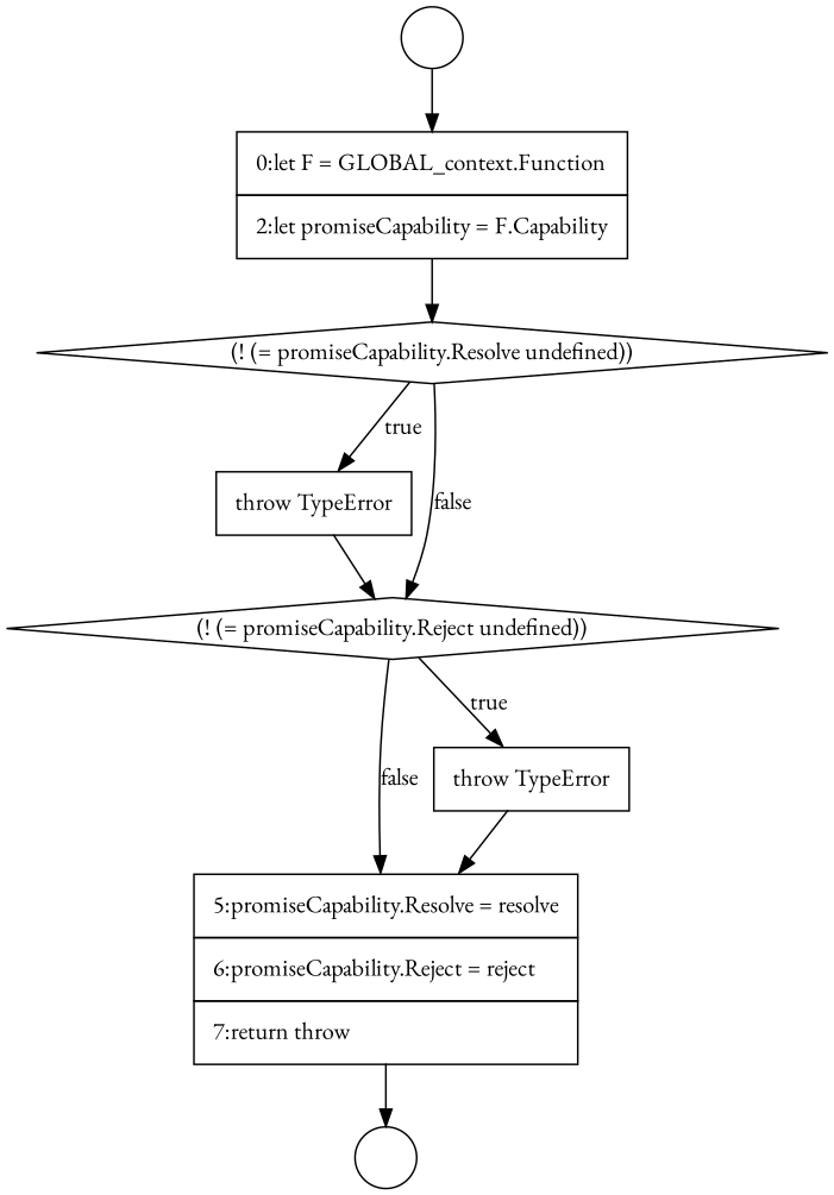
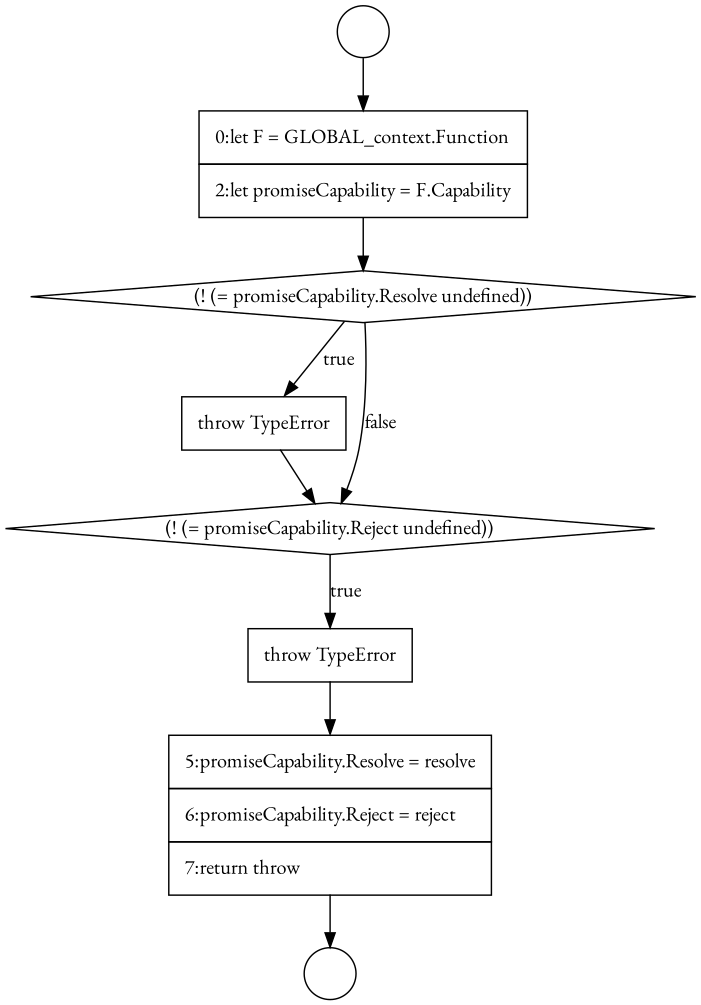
  digraph {
    fontname="EB Garamond"
    node [color=black fillcolor=white fontname="EB Garamond" shape=none style=filled]
    edge [color=black fontname="EB Garamond"]
    n1 [label=" " shape=circle]
    n2 [label=<<font color="black">     <table border="0" cellborder="1" cellspacing="0" cellpadding="10">       <tr><td align="left">0:let F = GLOBAL_context.Function</td></tr>       <tr><td align="left">2:let promiseCapability = F.Capability</td></tr>     </table>   </font>> margin=0]
    n3 [label=<<font color="black">(! (= promiseCapability.Resolve undefined))</font>> shape=diamond]
    n4 [label=" " shape=circle]
    n5 [label=<<font color="black">     <table border="0" cellborder="1" cellspacing="0" cellpadding="10">       <tr><td align="left">throw TypeError</td></tr>     </table>   </font>> margin=0]
    n6 [label=<<font color="black">(! (= promiseCapability.Reject undefined))</font>> shape=diamond]
    n7 [label=<<font color="black">     <table border="0" cellborder="1" cellspacing="0" cellpadding="10">       <tr><td align="left">5:promiseCapability.Resolve = resolve</td></tr>       <tr><td align="left">6:promiseCapability.Reject = reject</td></tr>       <tr><td align="left">7:return throw</td></tr>     </table>   </font>> margin=0]
    n8 [label=<<font color="black">     <table border="0" cellborder="1" cellspacing="0" cellpadding="10">       <tr><td align="left">throw TypeError</td></tr>     </table>   </font>> margin=0]
    n1 -> n2
    n2 -> n3
    n3 -> n5 [label=<<font color="black">true</font>>]
    n3 -> n6 [label=<<font color="black">false</font>>]
    n5 -> n6
-   n6 -> n7 [label=<<font color="black">false</font>>]
    n6 -> n8 [label=<<font color="black">true</font>>]
    n7 -> n4
    n8 -> n7
  }
